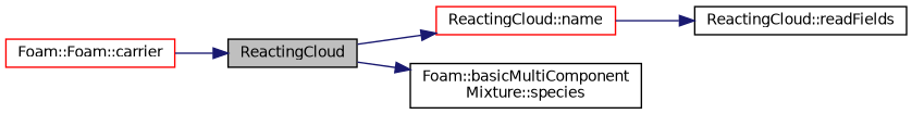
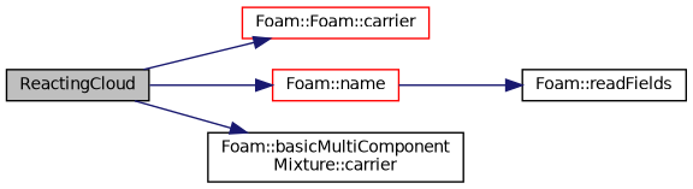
  digraph {
    rankdir=LR
    node [color=black fontname=Helvetica fontsize=10 shape=record]
    edge [color=midnightblue fontname=Helvetica fontsize=10 labelfontname=Helvetica labelfontsize=10 style=solid]
    n1 [fillcolor=grey75 fontcolor=black height=0.2 label=ReactingCloud style=filled width=0.4]
    n2 [color=red height=0.2 label="Foam::Foam::carrier" width=0.4]
-   n3 [color=red height=0.2 label="ReactingCloud::name" width=0.4]
-   n4 [height=0.2 label="Foam::basicMultiComponent\lMixture::species" width=0.4]
-   n5 [height=0.2 label="ReactingCloud::readFields" width=0.4]
-   n2 -> n1
+   n3 [color=red height=0.2 label="Foam::name" width=0.4]
+   n4 [height=0.2 label="Foam::basicMultiComponent\lMixture::carrier" width=0.4]
+   n5 [height=0.2 label="Foam::readFields" width=0.4]
+   n1 -> n2
    n1 -> n3
    n1 -> n4
    n3 -> n5
  }
